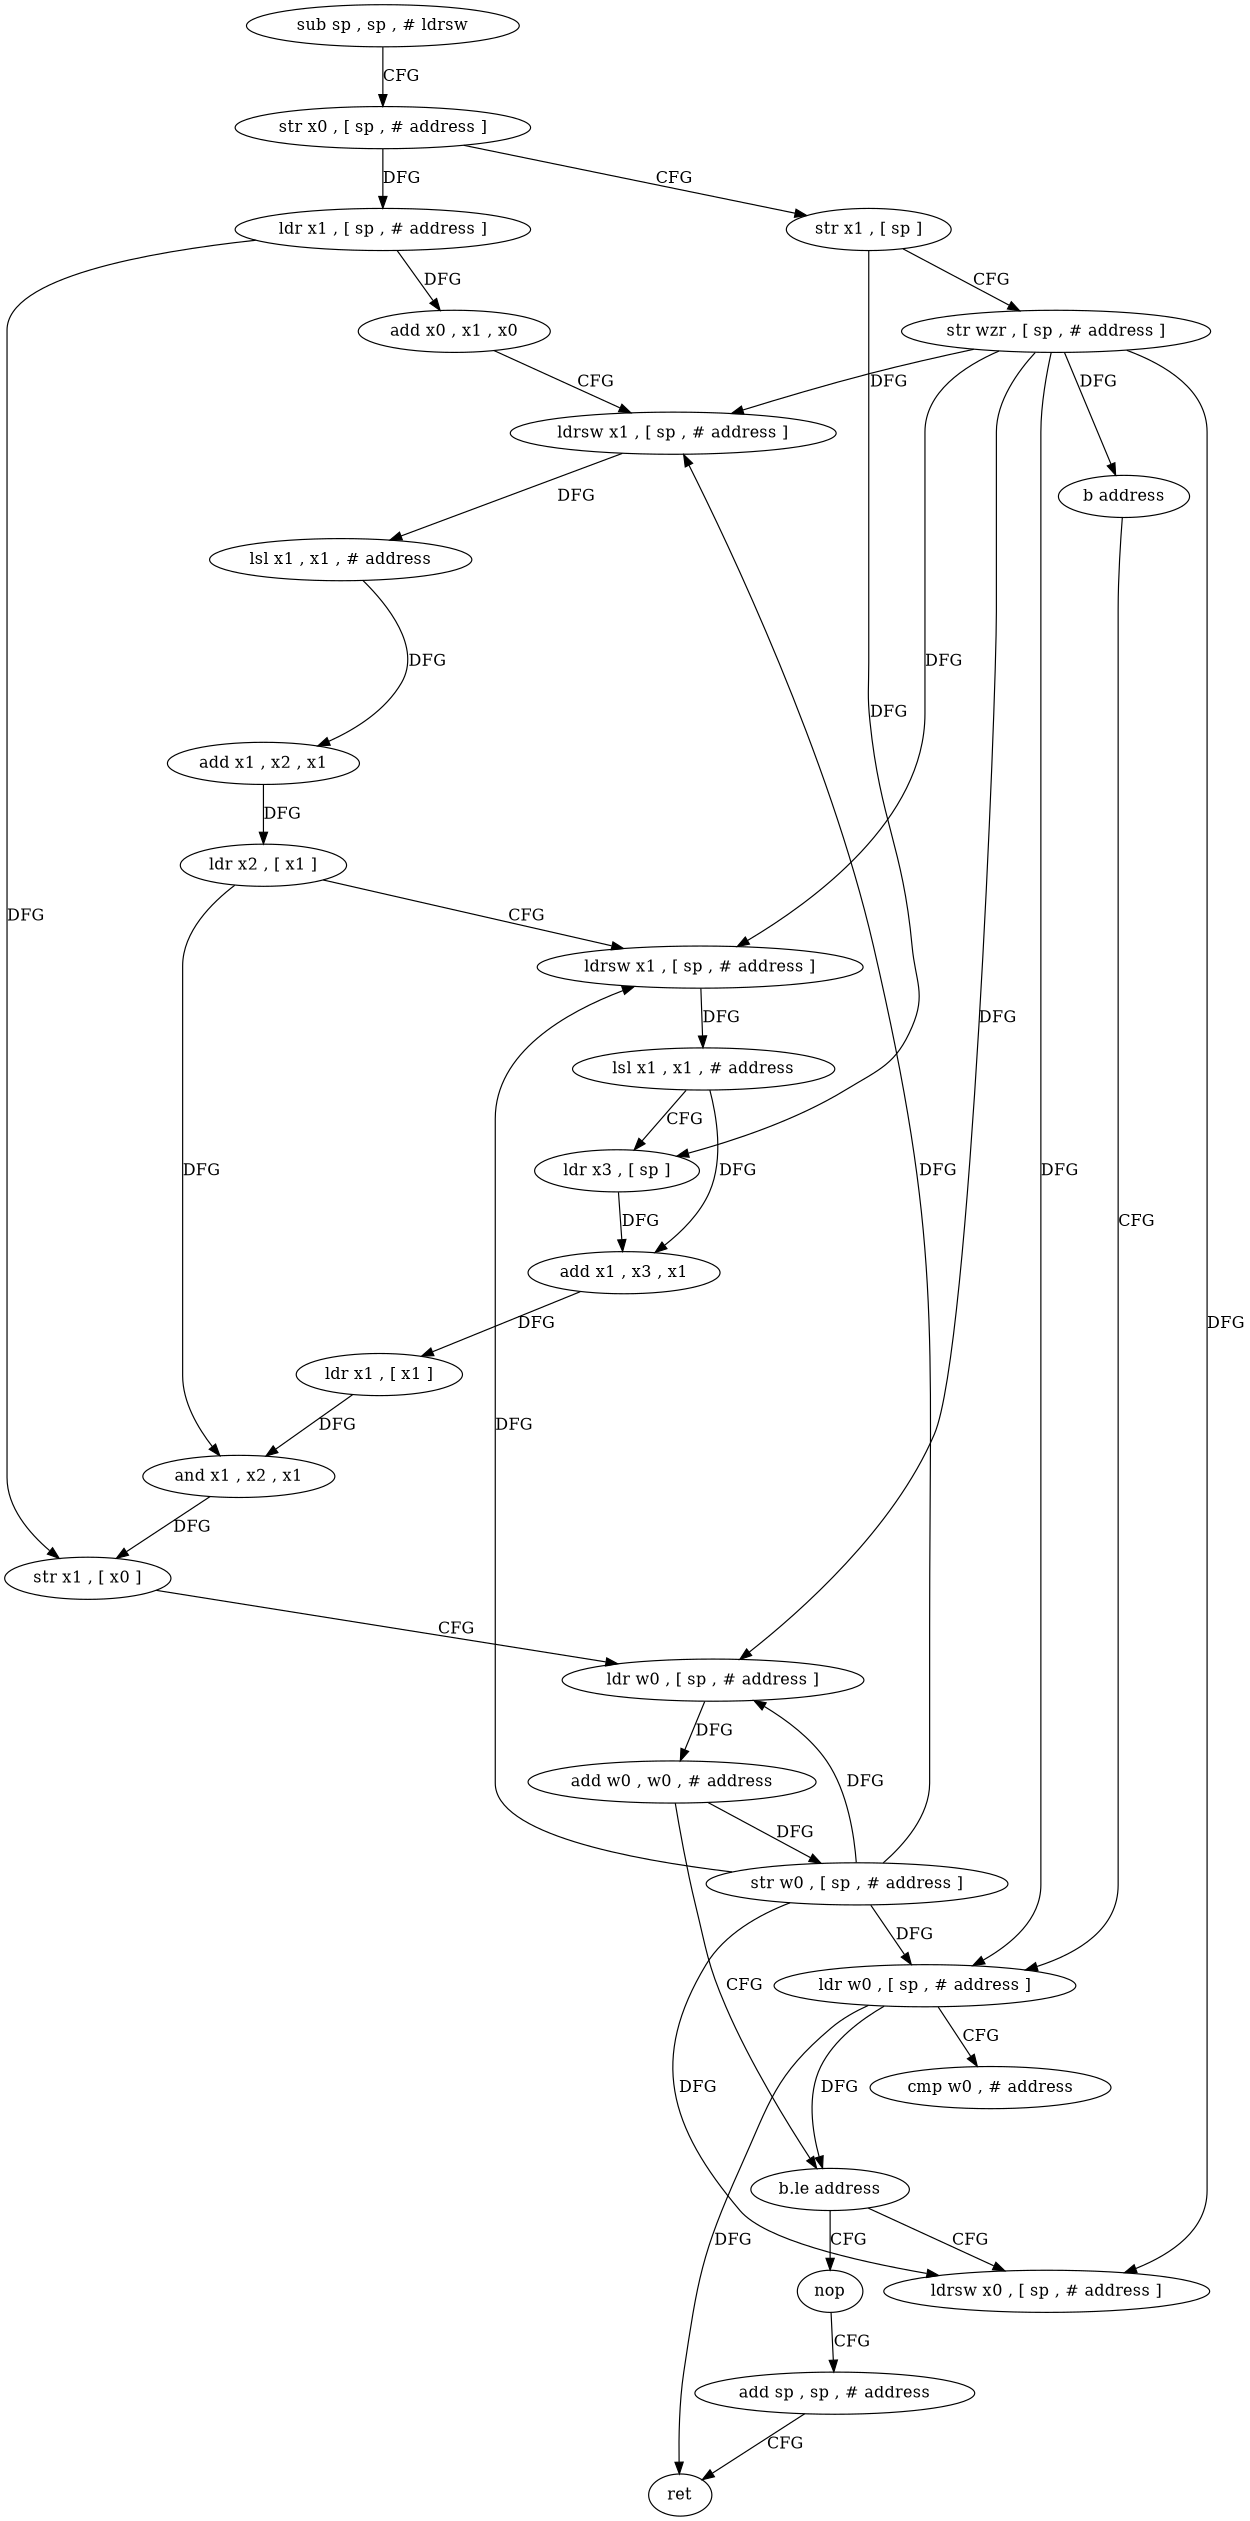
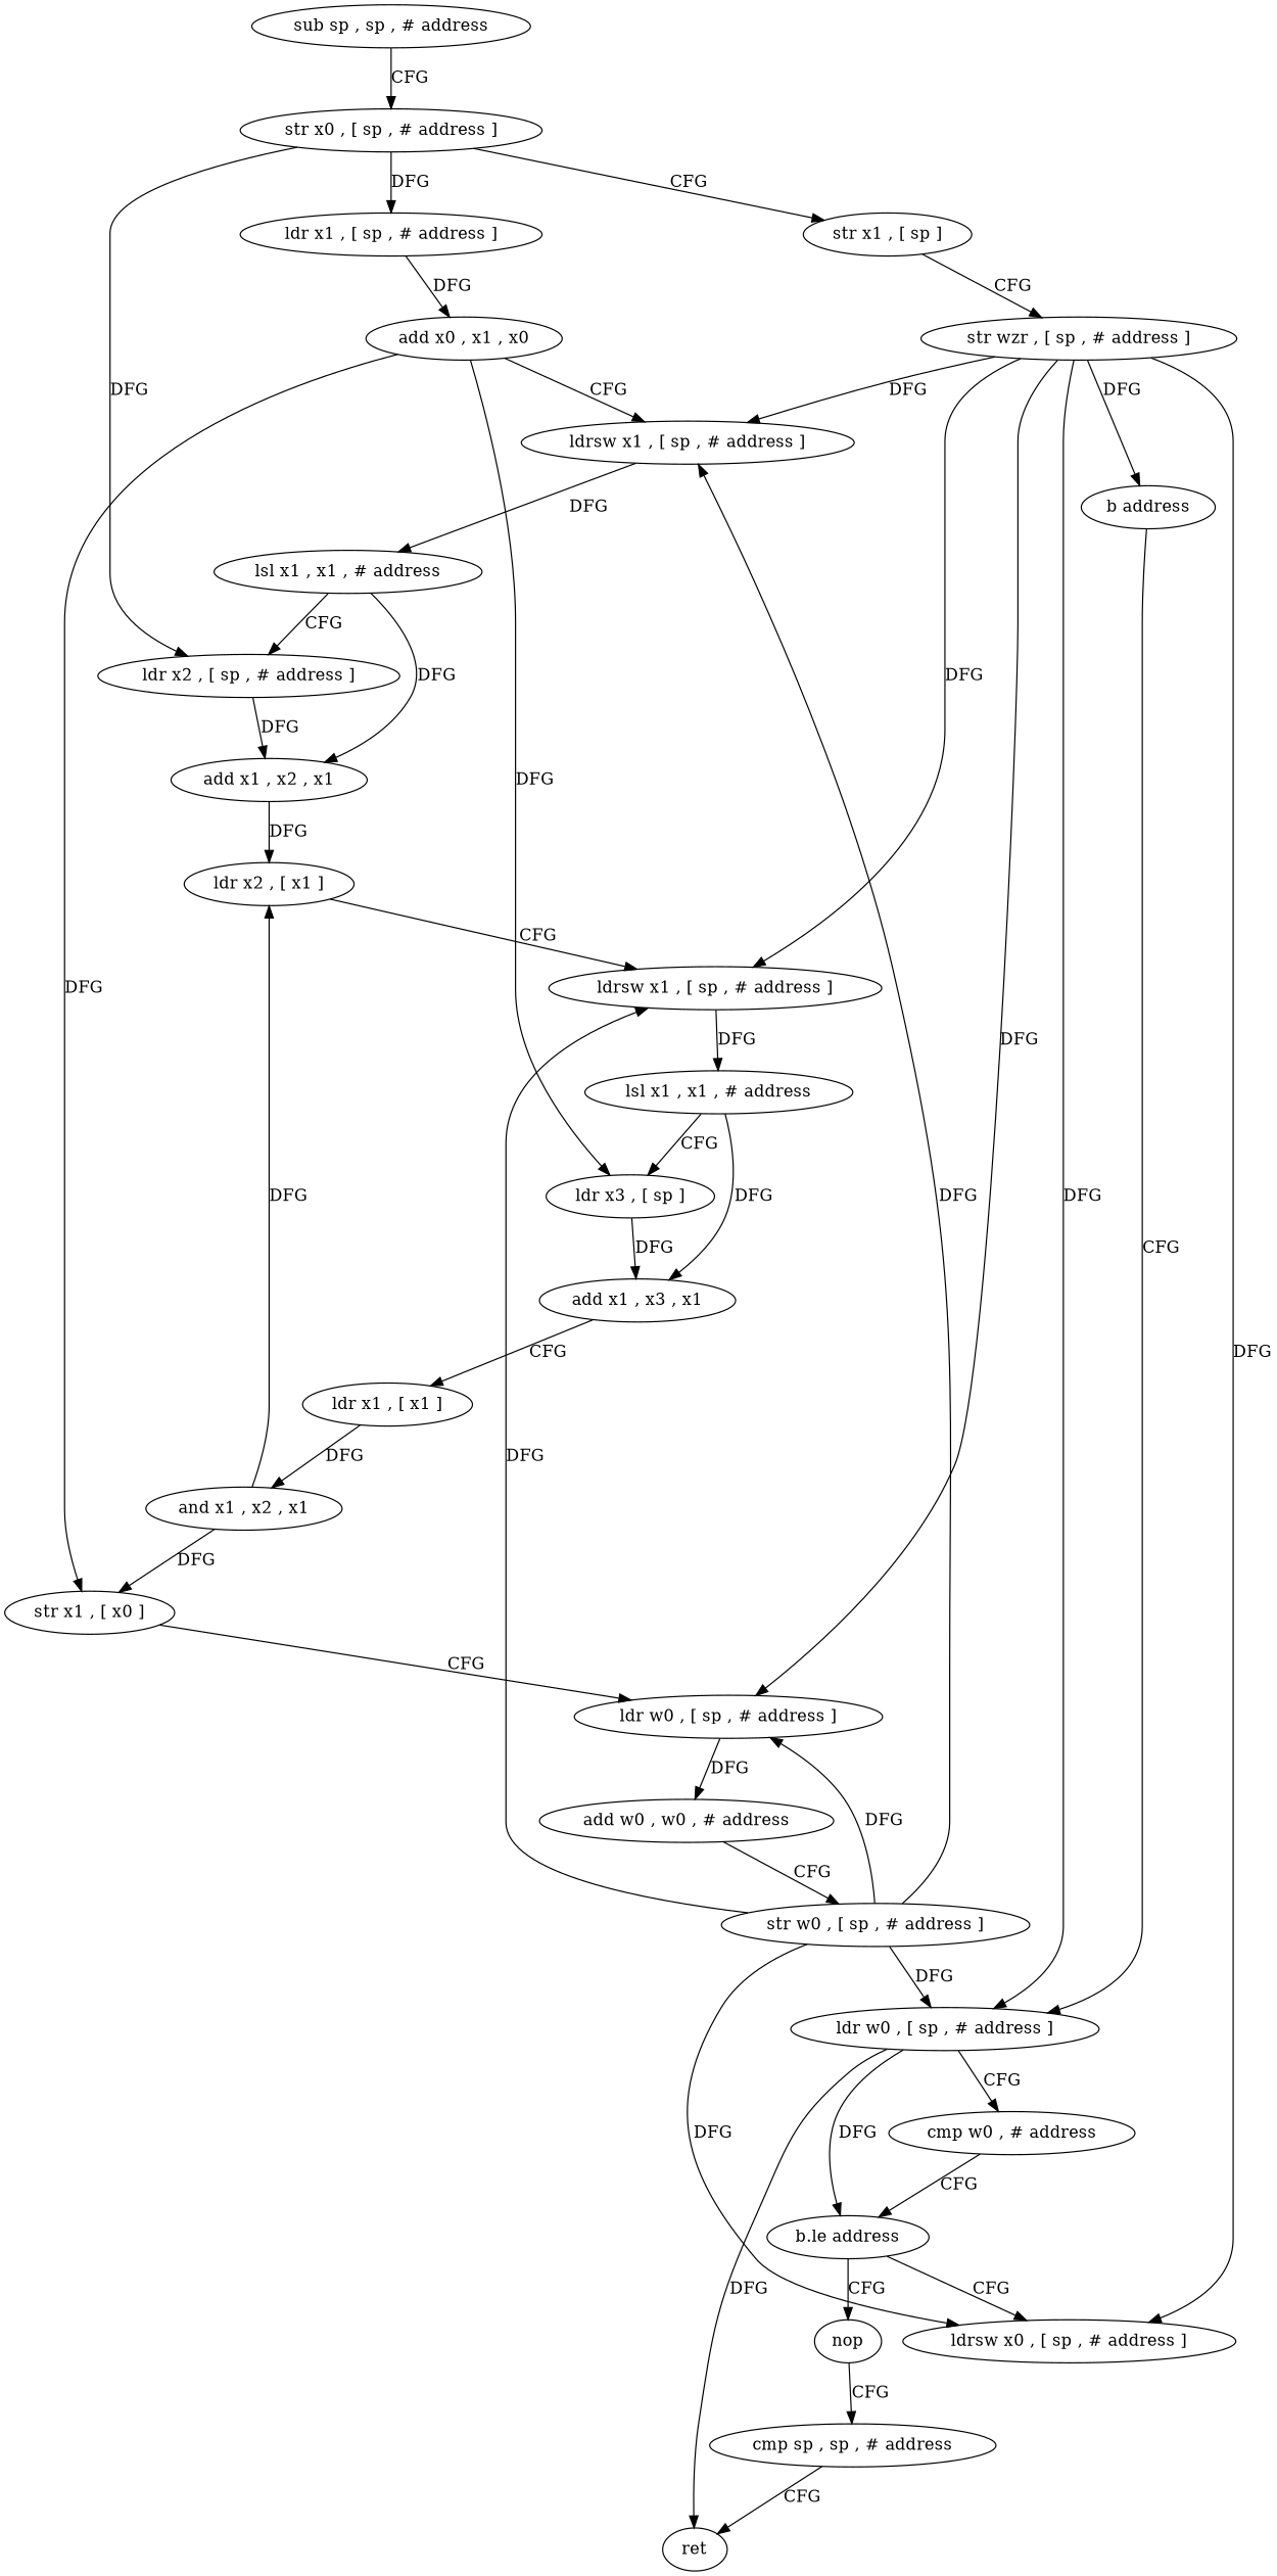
  digraph {
-   n1 [label="sub sp , sp , # ldrsw"]
+   n1 [label="sub sp , sp , # address"]
    n2 [label="str x0 , [ sp , # address ]"]
    n3 [label="str x1 , [ sp ]"]
    n4 [label="ldr x1 , [ sp , # address ]"]
+   n5 [label="ldr x2 , [ sp , # address ]"]
    n6 [label="str wzr , [ sp , # address ]"]
    n7 [label="ldr x3 , [ sp ]"]
    n8 [label="add x0 , x1 , x0"]
    n9 [label="add x1 , x2 , x1"]
    n10 [label="b address"]
    n11 [label="ldr w0 , [ sp , # address ]"]
    n12 [label="ldrsw x0 , [ sp , # address ]"]
    n13 [label="ldrsw x1 , [ sp , # address ]"]
    n14 [label="ldrsw x1 , [ sp , # address ]"]
    n15 [label="ldr w0 , [ sp , # address ]"]
    n16 [label="add x1 , x3 , x1"]
    n17 [label="cmp w0 , # address"]
    n18 [label="b.le address"]
    n19 [label=ret]
    n20 [label="lsl x1 , x1 , # address"]
    n21 [label="lsl x1 , x1 , # address"]
    n22 [label="add w0 , w0 , # address"]
    n23 [label=nop]
-   n24 [label="add sp , sp , # address"]
+   n24 [label="cmp sp , sp , # address"]
    n25 [label="str x1 , [ x0 ]"]
    n26 [label="ldr x2 , [ x1 ]"]
    n27 [label="and x1 , x2 , x1"]
    n28 [label="ldr x1 , [ x1 ]"]
    n29 [label="str w0 , [ sp , # address ]"]
    n1 -> n2 [label=CFG]
    n2 -> n3 [label=CFG]
    n2 -> n4 [label=DFG]
+   n2 -> n5 [label=DFG]
    n3 -> n6 [label=CFG]
-   n3 -> n7 [label=DFG]
+   n8 -> n7 [label=DFG]
    n4 -> n8 [label=DFG]
+   n5 -> n9 [label=DFG]
    n6 -> n10 [label=DFG]
    n6 -> n11 [label=DFG]
    n6 -> n12 [label=DFG]
    n6 -> n13 [label=DFG]
    n6 -> n14 [label=DFG]
    n6 -> n15 [label=DFG]
    n7 -> n16 [label=DFG]
    n8 -> n13 [label=CFG]
-   n4 -> n25 [label=DFG]
+   n8 -> n25 [label=DFG]
    n9 -> n26 [label=DFG]
    n10 -> n11 [label=CFG]
    n11 -> n17 [label=CFG]
    n11 -> n18 [label=DFG]
    n11 -> n19 [label=DFG]
    n13 -> n20 [label=DFG]
    n14 -> n21 [label=DFG]
    n15 -> n22 [label=DFG]
-   n16 -> n28 [label=DFG]
-   n22 -> n18 [label=CFG]
+   n16 -> n28 [label=CFG]
+   n17 -> n18 [label=CFG]
    n18 -> n12 [label=CFG]
    n18 -> n23 [label=CFG]
+   n20 -> n5 [label=CFG]
    n20 -> n9 [label=DFG]
    n21 -> n7 [label=CFG]
    n21 -> n16 [label=DFG]
-   n22 -> n29 [label=DFG]
+   n22 -> n29 [label=CFG]
    n23 -> n24 [label=CFG]
    n24 -> n19 [label=CFG]
    n25 -> n15 [label=CFG]
    n26 -> n14 [label=CFG]
-   n26 -> n27 [label=DFG]
+   n27 -> n26 [label=DFG]
    n27 -> n25 [label=DFG]
    n28 -> n27 [label=DFG]
    n29 -> n11 [label=DFG]
    n29 -> n12 [label=DFG]
    n29 -> n13 [label=DFG]
    n29 -> n14 [label=DFG]
    n29 -> n15 [label=DFG]
  }
